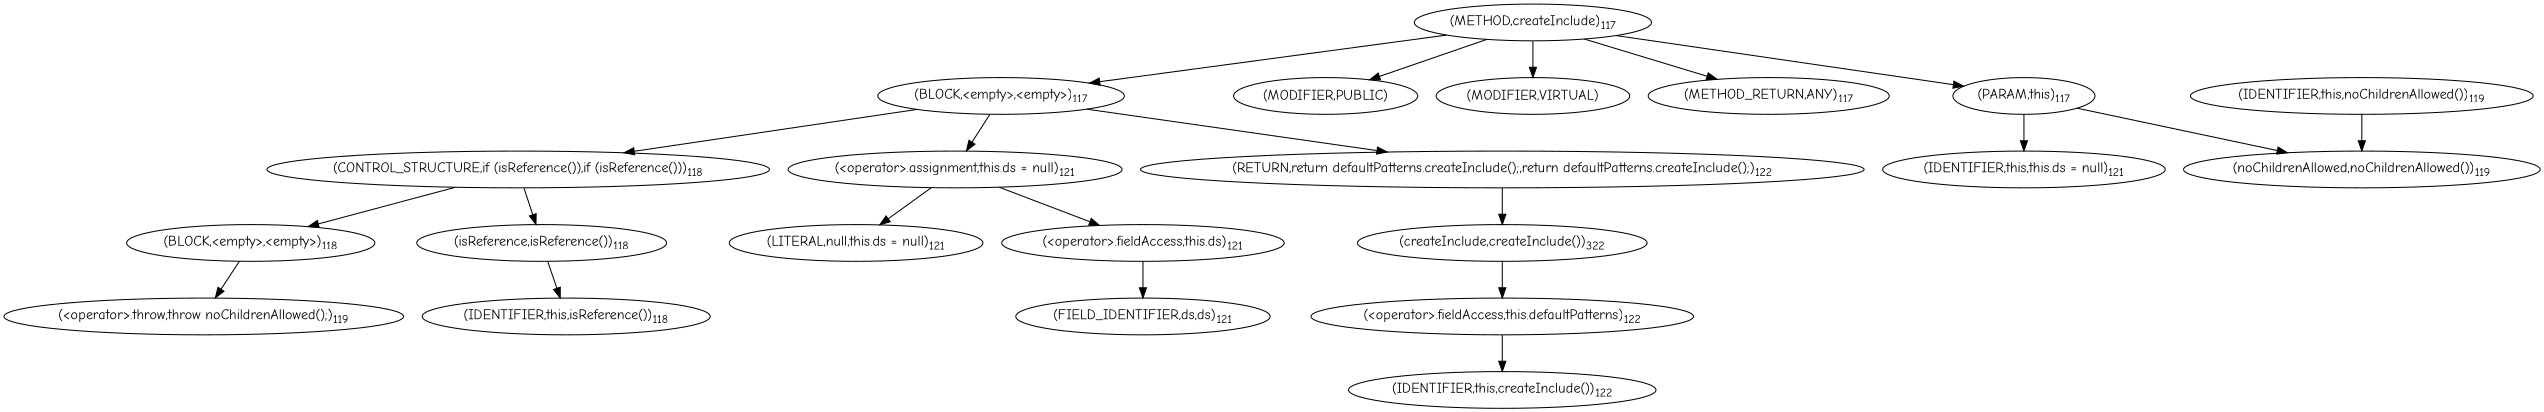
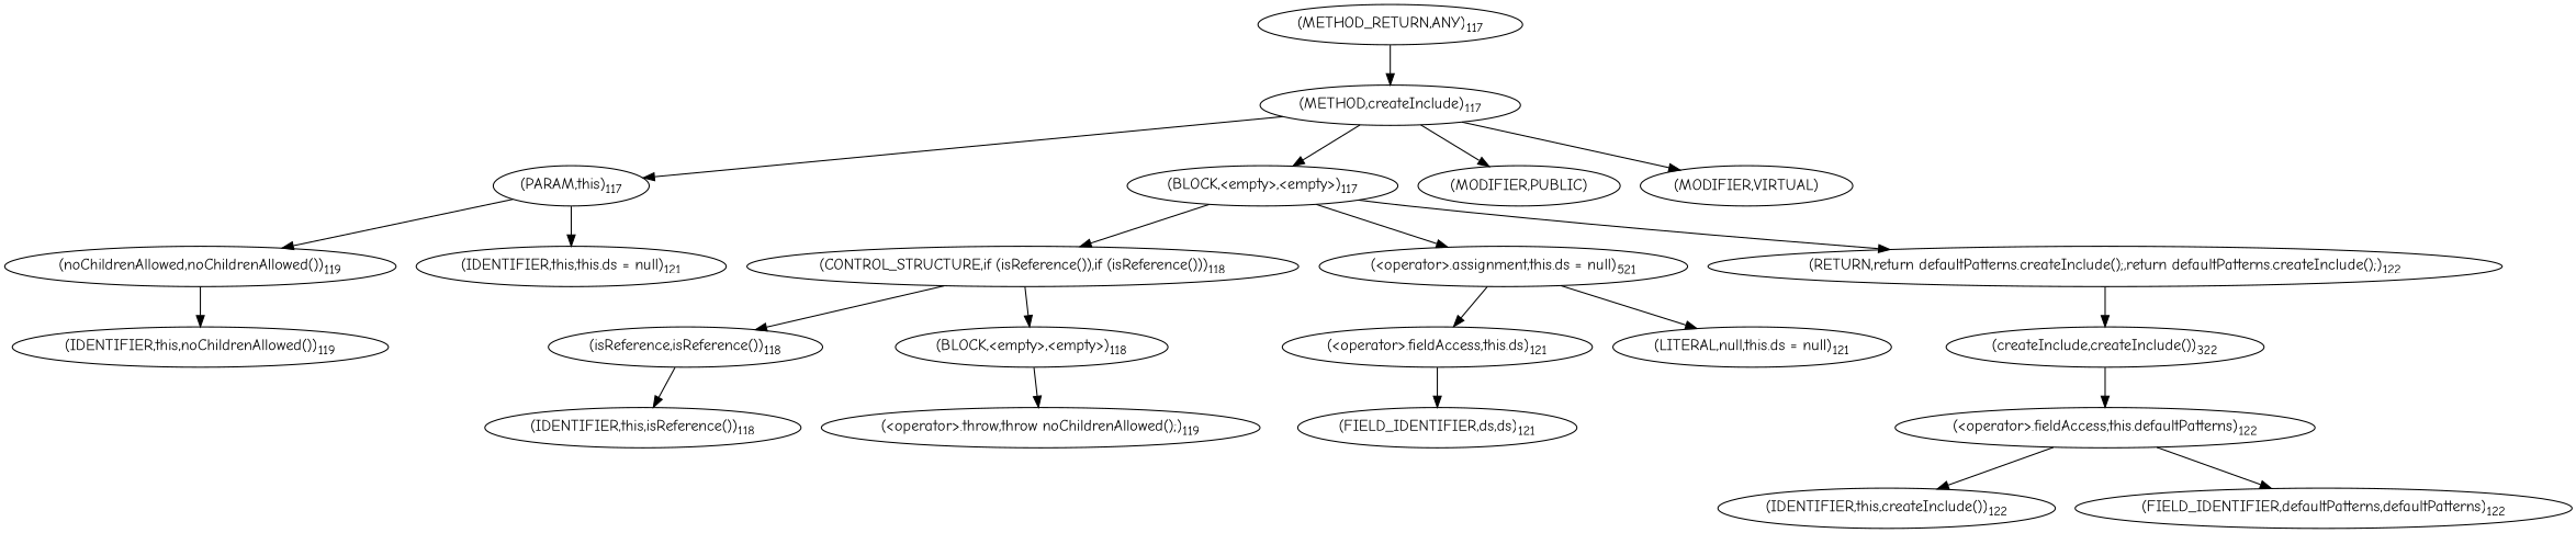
  digraph {
    fontname="Comic Neue"
    node [fontname="Comic Neue"]
    edge [fontname="Comic Neue"]
    n1 [label=<(METHOD,createInclude)<SUB>117</SUB>>]
    n2 [label=<(PARAM,this)<SUB>117</SUB>>]
    n3 [label=<(BLOCK,&lt;empty&gt;,&lt;empty&gt;)<SUB>117</SUB>>]
    n4 [label=<(MODIFIER,PUBLIC)>]
    n5 [label=<(MODIFIER,VIRTUAL)>]
    n6 [label=<(METHOD_RETURN,ANY)<SUB>117</SUB>>]
    n7 [label=<(noChildrenAllowed,noChildrenAllowed())<SUB>119</SUB>>]
    n8 [label=<(IDENTIFIER,this,this.ds = null)<SUB>121</SUB>>]
    n9 [label=<(CONTROL_STRUCTURE,if (isReference()),if (isReference()))<SUB>118</SUB>>]
-   n10 [label=<(&lt;operator&gt;.assignment,this.ds = null)<SUB>121</SUB>>]
+   n10 [label=<(&lt;operator&gt;.assignment,this.ds = null)<SUB>521</SUB>>]
    n11 [label=<(RETURN,return defaultPatterns.createInclude();,return defaultPatterns.createInclude();)<SUB>122</SUB>>]
    n12 [label=<(isReference,isReference())<SUB>118</SUB>>]
    n13 [label=<(BLOCK,&lt;empty&gt;,&lt;empty&gt;)<SUB>118</SUB>>]
    n14 [label=<(&lt;operator&gt;.fieldAccess,this.ds)<SUB>121</SUB>>]
    n15 [label=<(LITERAL,null,this.ds = null)<SUB>121</SUB>>]
    n16 [label=<(createInclude,createInclude())<SUB>322</SUB>>]
    n17 [label=<(IDENTIFIER,this,isReference())<SUB>118</SUB>>]
    n18 [label=<(&lt;operator&gt;.throw,throw noChildrenAllowed();)<SUB>119</SUB>>]
    n19 [label=<(IDENTIFIER,this,noChildrenAllowed())<SUB>119</SUB>>]
    n20 [label=<(FIELD_IDENTIFIER,ds,ds)<SUB>121</SUB>>]
    n21 [label=<(&lt;operator&gt;.fieldAccess,this.defaultPatterns)<SUB>122</SUB>>]
    n22 [label=<(IDENTIFIER,this,createInclude())<SUB>122</SUB>>]
+   n23 [label=<(FIELD_IDENTIFIER,defaultPatterns,defaultPatterns)<SUB>122</SUB>>]
    n1 -> n2
    n1 -> n3
    n1 -> n4
    n1 -> n5
-   n1 -> n6
+   n6 -> n1
    n2 -> n7
    n2 -> n8
    n3 -> n9
    n3 -> n10
    n3 -> n11
-   n19 -> n7
+   n7 -> n19
    n9 -> n12
    n9 -> n13
    n10 -> n14
    n10 -> n15
    n11 -> n16
    n12 -> n17
    n13 -> n18
    n14 -> n20
    n16 -> n21
    n21 -> n22
+   n21 -> n23
  }
